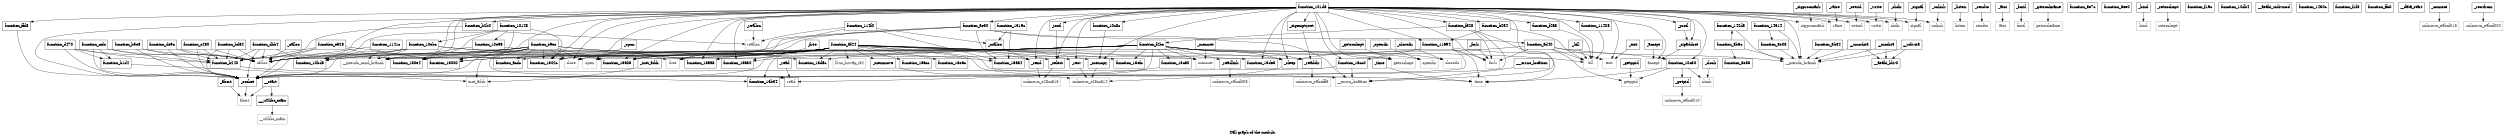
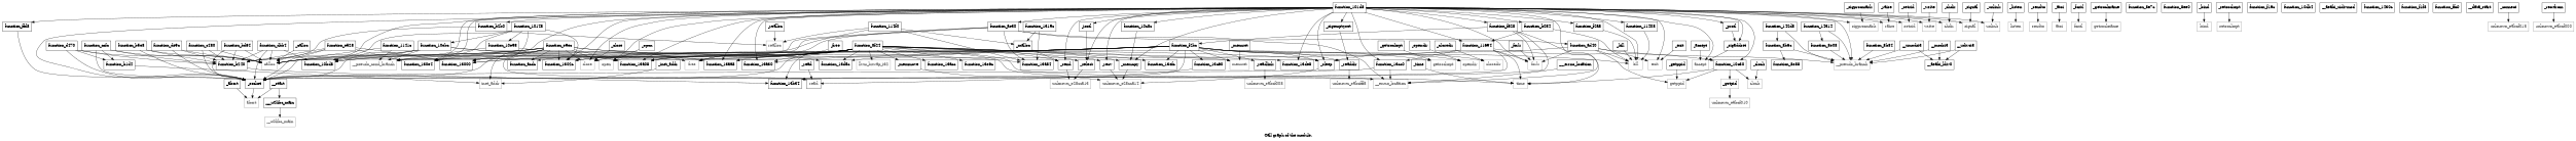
  digraph {
    label="Call graph of the module."
    node [shape=record]
    n1 [label="{_realloc}"]
    n2 [color=gray50 fontcolor=gray50 label="{realloc}"]
    n3 [label="{_listen}"]
    n4 [color=gray50 fontcolor=gray50 label="{listen}"]
    n5 [label="{_sendto}"]
    n6 [color=gray50 fontcolor=gray50 label="{sendto}"]
    n7 [label="{_fork}"]
    n8 [color=gray50 fontcolor=gray50 label="{fork}"]
    n9 [label="{___uClibc_main}"]
    n10 [color=gray50 fontcolor=gray50 label="{__uClibc_main}"]
    n11 [label="{_memset}"]
    n12 [color=gray50 fontcolor=gray50 label="{memset}"]
    n13 [label="{function_b084}"]
    n14 [color=gray50 fontcolor=gray50 label="{kill}"]
    n15 [label="{function_11694}"]
    n16 [color=gray50 fontcolor=gray50 label="{time}"]
    n17 [color=gray50 fontcolor=gray50 label="{calloc}"]
    n18 [label="{_socket}"]
    n19 [label="{function_10c30}"]
    n20 [label="{function_13cc0}"]
    n21 [label="{_atoi}"]
    n22 [color=gray50 fontcolor=gray50 label="{atoi}"]
    n23 [label="{_sigprocmask}"]
    n24 [color=gray50 fontcolor=gray50 label="{sigprocmask}"]
    n25 [label="{_getppid}"]
    n26 [color=gray50 fontcolor=gray50 label="{getppid}"]
    n27 [label="{_time}"]
    n28 [label="{_fcntl}"]
    n29 [color=gray50 fontcolor=gray50 label="{fcntl}"]
    n30 [label="{_opendir}"]
    n31 [color=gray50 fontcolor=gray50 label="{opendir}"]
    n32 [label="{_getsockname}"]
    n33 [color=gray50 fontcolor=gray50 label="{getsockname}"]
    n34 [label="{function_b5e8}"]
    n35 [label="{function_b240}"]
    n36 [label="{function_13b34}"]
    n37 [color=gray50 fontcolor=gray50 label="{abort}"]
    n38 [label="{_exit}"]
    n39 [color=gray50 fontcolor=gray50 label="{exit}"]
    n40 [label="{function_8e08}"]
    n41 [color=gray50 fontcolor=gray50 label="{__pseudo_branch}"]
    n42 [label="{function_ad40}"]
    n43 [label="{_sleep}"]
    n44 [color=gray50 fontcolor=gray50 label="{unknown_e28cca14}"]
    n45 [label="{_open}"]
    n46 [color=gray50 fontcolor=gray50 label="{open}"]
+   n47 [label="{_close}"]
    n48 [color=gray50 fontcolor=gray50 label="{close}"]
    n49 [label="{function_ae30}"]
    n50 [color=gray50 fontcolor=gray50 label="{__errno_location}"]
    n51 [label="{function_13a84}"]
    n52 [color=gray50 fontcolor=gray50 label="{free}"]
    n53 [color=gray50 fontcolor=gray50 label="{__pseudo_cond_branch}"]
    n54 [label="{_closedir}"]
    n55 [color=gray50 fontcolor=gray50 label="{closedir}"]
    n56 [label="{function_dbb4}"]
    n57 [label="{function_10bd8}"]
    n58 [label="{function_ccfc}"]
    n59 [label="{function_b1d4}"]
    n60 [color=gray50 fontcolor=gray50 label="{inet_addr}"]
    n61 [label="{function_bd64}"]
    n62 [label="{function_8e7c}"]
    n63 [label="{function_d470}"]
    n64 [label="{function_8e88}"]
    n65 [label="{_getsockopt}"]
    n66 [color=gray50 fontcolor=gray50 label="{getsockopt}"]
    n67 [label="{function_8ee0}"]
    n68 [label="{_clock}"]
    n69 [color=gray50 fontcolor=gray50 label="{clock}"]
    n70 [label="{_raise}"]
    n71 [color=gray50 fontcolor=gray50 label="{raise}"]
    n72 [label="{function_c480}"]
    n73 [label="{__start}"]
    n74 [label="{function_de9c}"]
    n75 [label="{function_b2b0}"]
    n76 [label="{___errno_location}"]
    n77 [label="{function_8f24}"]
    n78 [label="{function_acdc}"]
    n79 [label="{function_13a30}"]
    n80 [label="{function_13aa8}"]
    n81 [label="{function_13acc}"]
    n82 [label="{function_13d5c}"]
    n83 [label="{function_13de8}"]
    n84 [label="{function_13e6c}"]
    n85 [label="{function_13efc}"]
    n86 [color=gray50 fontcolor=gray50 label="{llvm_bswap_i32}"]
    n87 [label="{function_13000}"]
    n88 [label="{function_1302c}"]
    n89 [label="{function_130e4}"]
    n90 [label="{function_13a08}"]
    n91 [label="{_recv}"]
    n92 [label="{_memmove}"]
    n93 [label="{_select}"]
    n94 [label="{_memcpy}"]
    n95 [label="{_send}"]
    n96 [color=gray50 fontcolor=gray50 label="{unknown_e28cca13}"]
    n97 [label="{_setsid}"]
    n98 [color=gray50 fontcolor=gray50 label="{setsid}"]
    n99 [label="{_free}"]
    n100 [color=gray50 fontcolor=gray50 label="{accept}"]
    n101 [color=gray50 fontcolor=gray50 label="{write}"]
    n102 [color=gray50 fontcolor=gray50 label="{bind}"]
    n103 [color=gray50 fontcolor=gray50 label="{chdir}"]
    n104 [color=gray50 fontcolor=gray50 label="{setsockopt}"]
    n105 [color=gray50 fontcolor=gray50 label="{signal}"]
    n106 [color=black fontcolor=gray50 label="{read}"]
    n107 [color=gray50 fontcolor=gray50 label="{unlink}"]
    n108 [label="{function_e9ec}"]
    n109 [label="{function_f19c}"]
-   n110 [label="{_getpid}"]
+   n110 [label="{_getpid}" color=gray50]
    n111 [color=gray50 fontcolor=gray50 label="{unknown_e5bcf010}"]
    n112 [label="{function_10c8c}"]
    n113 [label="{function_10db4}"]
    n114 [label="{function_10e98}"]
    n115 [label="{function_10ebc}"]
    n116 [label="{function_13c60}"]
    n117 [label="{__udivsi3}"]
    n118 [label="{__aeabi_ldiv0}"]
    n119 [label="{__aeabi_uidivmod}"]
    n120 [label="{__umodsi3}"]
    n121 [label="{__modsi3}"]
    n122 [label="{function_142d8}"]
    n123 [label="{function_1430c}"]
    n124 [label="{function_14314}"]
    n125 [label="{function_f1f8}"]
    n126 [label="{function_f2a8}"]
    n127 [label="{function_e528}"]
    n128 [label="{function_ffc0}"]
    n129 [label="{function_ffd8}"]
    n130 [label="{function_10148}"]
    n131 [label="{function_101d8}"]
    n132 [label="{function_f828}"]
    n133 [label="{function_11408}"]
    n134 [label="{_ioctl}"]
    n135 [label="{_sigemptyset}"]
    n136 [label="{_prctl}"]
    n137 [label="{_sigaddset}"]
    n138 [label="{function_f2bc}"]
    n139 [label="{_readdir}"]
    n140 [label="{__data_start}"]
    n141 [color=gray50 fontcolor=gray50 label="{unknown_e5bcf018}"]
    n142 [color=gray50 fontcolor=gray50 label="{unknown_e5bcf008}"]
    n143 [color=gray50 fontcolor=gray50 label="{unknown_e5bcf000}"]
    n144 [color=gray50 fontcolor=gray50 label="{unknown_e5bcfff8}"]
    n145 [label="{_readlink}"]
    n146 [label="{function_1141c}"]
    n147 [label="{function_114f0}"]
    n148 [label="{_malloc}"]
    n149 [label="{function_1319c}"]
    n150 [label="{function_8b6c}"]
    n151 [label="{function_8b84}"]
    n152 [label="{_connect}"]
    n153 [label="{_recvfrom}"]
    n154 [label="{_abort}"]
    n155 [label="{_accept}"]
    n156 [label="{_calloc}"]
    n157 [label="{_write}"]
    n158 [label="{_kill}"]
    n159 [label="{_bind}"]
    n160 [label="{_inet_addr}"]
    n161 [label="{_chdir}"]
    n162 [label="{_setsockopt}"]
    n163 [label="{_signal}"]
    n164 [label="{_read}"]
    n165 [label="{_unlink}"]
    n1 -> n2
    n3 -> n4
    n5 -> n6
    n7 -> n8
    n9 -> n10
    n11 -> n12
    n13 -> n14
    n13 -> n15
    n15 -> n8
    n15 -> n16
    n15 -> n17
    n15 -> n18
    n15 -> n19
    n15 -> n20
    n18 -> n37
    n19 -> n16
    n19 -> n26
    n19 -> n69
    n19 -> n110
    n20 -> n18
    n20 -> n50
    n21 -> n22
    n23 -> n24
    n25 -> n26
    n27 -> n16
    n28 -> n29
    n30 -> n31
    n32 -> n33
    n34 -> n17
    n34 -> n18
    n34 -> n35
    n35 -> n36
    n38 -> n39
    n40 -> n41
    n42 -> n8
    n42 -> n14
    n42 -> n26
    n42 -> n39
    n42 -> n41
    n42 -> n43
    n43 -> n44
    n45 -> n46
+   n47 -> n48
    n49 -> n17
    n49 -> n42
    n49 -> n50
    n49 -> n51
    n49 -> n52
    n49 -> n53
    n54 -> n55
    n56 -> n17
    n56 -> n18
    n56 -> n35
    n56 -> n57
    n58 -> n17
    n58 -> n18
    n58 -> n35
    n58 -> n59
    n59 -> n60
    n61 -> n17
    n61 -> n18
    n61 -> n35
    n63 -> n17
    n63 -> n18
    n63 -> n35
    n63 -> n59
    n65 -> n66
    n68 -> n69
    n70 -> n71
    n72 -> n17
    n72 -> n18
    n72 -> n35
    n73 -> n9
    n73 -> n37
    n74 -> n17
    n74 -> n18
    n74 -> n35
    n75 -> n2
    n75 -> n17
    n76 -> n50
    n77 -> n12
    n77 -> n16
    n77 -> n17
    n77 -> n18
    n77 -> n35
    n77 -> n36
    n77 -> n43
    n77 -> n48
    n77 -> n50
    n77 -> n53
    n77 -> n57
    n77 -> n66
    n77 -> n78
    n77 -> n79
    n77 -> n80
    n77 -> n81
    n77 -> n82
    n77 -> n83
    n77 -> n84
    n77 -> n85
    n77 -> n86
    n77 -> n87
    n77 -> n88
    n77 -> n89
    n77 -> n90
    n77 -> n91
    n77 -> n92
    n77 -> n93
    n77 -> n94
    n77 -> n95
    n91 -> n44
    n92 -> n44
    n93 -> n96
    n94 -> n44
    n95 -> n96
    n97 -> n98
    n99 -> n52
    n108 -> n17
    n108 -> n18
    n108 -> n35
    n108 -> n46
    n108 -> n48
    n108 -> n51
    n108 -> n57
    n108 -> n60
    n108 -> n78
    n108 -> n82
    n108 -> n87
    n108 -> n88
    n108 -> n89
    n108 -> n90
    n108 -> n106
    n110 -> n111
    n112 -> n94
    n114 -> n52
    n114 -> n53
    n115 -> n17
    n115 -> n18
    n115 -> n53
    n115 -> n57
    n115 -> n80
    n115 -> n90
    n116 -> n106
    n117 -> n41
    n117 -> n118
    n120 -> n41
    n120 -> n118
    n121 -> n41
    n121 -> n118
    n122 -> n41
    n124 -> n40
    n124 -> n41
    n126 -> n14
    n127 -> n17
    n127 -> n18
    n127 -> n35
    n127 -> n87
    n127 -> n89
    n129 -> n18
    n130 -> n57
    n130 -> n87
    n130 -> n88
    n130 -> n89
    n130 -> n114
    n130 -> n115
    n131 -> n8
    n131 -> n13
    n131 -> n14
    n131 -> n15
    n131 -> n18
    n131 -> n19
    n131 -> n20
    n131 -> n24
    n131 -> n39
    n131 -> n41
    n131 -> n43
    n131 -> n46
    n131 -> n48
    n131 -> n49
    n131 -> n50
    n131 -> n53
    n131 -> n57
-   n131 -> n66
    n131 -> n71
    n131 -> n75
    n131 -> n79
    n131 -> n80
    n131 -> n83
    n131 -> n87
    n131 -> n88
    n131 -> n89
    n131 -> n90
    n131 -> n91
    n131 -> n93
    n131 -> n94
    n131 -> n95
    n131 -> n98
    n131 -> n100
    n131 -> n101
    n131 -> n103
    n131 -> n105
    n131 -> n107
    n131 -> n112
    n131 -> n126
    n131 -> n129
    n131 -> n132
    n131 -> n133
    n131 -> n134
    n131 -> n135
    n131 -> n136
    n131 -> n137
    n132 -> n8
    n132 -> n16
    n132 -> n18
    n132 -> n138
    n133 -> n14
    n134 -> n93
    n135 -> n139
    n136 -> n137
    n137 -> n100
    n138 -> n12
    n138 -> n14
    n138 -> n31
    n138 -> n36
    n138 -> n43
    n138 -> n46
    n138 -> n48
    n138 -> n55
    n138 -> n79
    n138 -> n80
    n138 -> n82
    n138 -> n85
    n138 -> n87
    n138 -> n88
    n138 -> n89
    n138 -> n90
    n138 -> n116
    n138 -> n139
    n138 -> n145
    n139 -> n144
    n145 -> n142
    n146 -> n18
    n146 -> n53
    n147 -> n2
    n147 -> n51
    n147 -> n90
    n147 -> n148
    n148 -> n95
    n149 -> n51
    n149 -> n148
    n150 -> n41
    n150 -> n64
-   n150 -> n122
+   n122 -> n150
    n151 -> n41
    n152 -> n141
    n153 -> n143
    n154 -> n37
    n155 -> n100
    n156 -> n17
    n157 -> n101
    n158 -> n14
    n159 -> n102
    n160 -> n60
    n161 -> n103
    n162 -> n104
    n163 -> n105
    n164 -> n106
    n165 -> n107
  }
